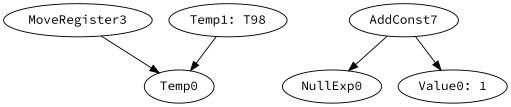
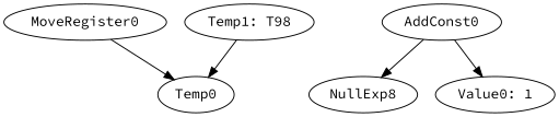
  digraph {
    fontname="Source Code Pro"
    ordering=out
    node [fontname="Source Code Pro"]
    edge [fontname="Source Code Pro"]
-   MoveRegister0 [label=MoveRegister3]
+   MoveRegister0
    Temp0
-   AddConst0 [label=AddConst7]
-   NullExp0
+   AddConst0
+   NullExp0 [label=NullExp8]
    "Value0: 1"
    "Temp1: T98"
    MoveRegister0 -> Temp0
    AddConst0 -> NullExp0
    AddConst0 -> "Value0: 1"
    "Temp1: T98" -> Temp0
  }
